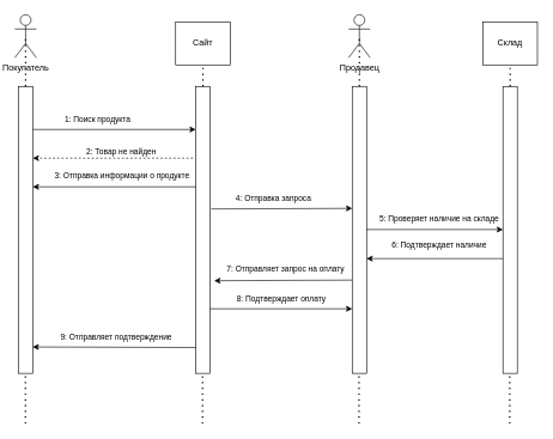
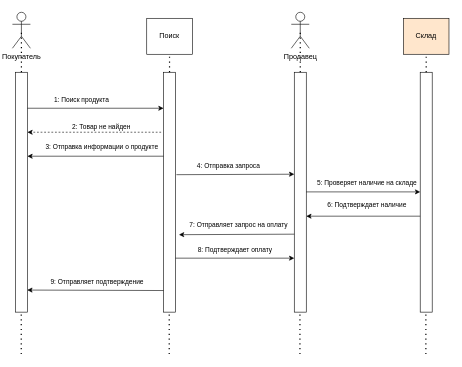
  <mxCell id="0" />
  <mxCell id="1" parent="0" />
  <mxCell id="2" value="Покупатель" style="shape=umlActor;verticalLabelPosition=bottom;verticalAlign=top;html=1;outlineConnect=0;" vertex="1" parent="1"><mxGeometry x="20" y="20" width="30" height="60" as="geometry" /></mxCell>
  <mxCell id="3" value="" style="rounded=0;whiteSpace=wrap;html=1;" vertex="1" parent="1"><mxGeometry x="25" y="120" width="20" height="400" as="geometry" /></mxCell>
  <mxCell id="4" value="" style="rounded=0;whiteSpace=wrap;html=1;" vertex="1" parent="1"><mxGeometry x="272" y="120" width="20" height="400" as="geometry" /></mxCell>
- <mxCell id="5" value="Сайт" style="rounded=0;whiteSpace=wrap;html=1;" vertex="1" parent="1"><mxGeometry x="244" y="30" width="76" height="60" as="geometry" /></mxCell>
+ <mxCell id="5" value="Поиск" style="rounded=0;whiteSpace=wrap;html=1;" vertex="1" parent="1"><mxGeometry x="244" y="30" width="76" height="60" as="geometry" /></mxCell>
  <mxCell id="6" value="" style="endArrow=classic;html=1;rounded=0;entryX=0;entryY=0.25;entryDx=0;entryDy=0;exitX=1;exitY=0.25;exitDx=0;exitDy=0;" edge="1" parent="1"><mxGeometry width="50" height="50" relative="1" as="geometry"><mxPoint x="45" y="180" as="sourcePoint" /><mxPoint x="272" y="180" as="targetPoint" /></mxGeometry></mxCell>
  <mxCell id="7" value="1: Поиск продукта" style="edgeLabel;html=1;align=center;verticalAlign=middle;resizable=0;points=[];" vertex="1" connectable="0" parent="6"><mxGeometry x="-0.277" y="-1" relative="1" as="geometry"><mxPoint x="7" y="-16" as="offset" /></mxGeometry></mxCell>
  <mxCell id="8" value="" style="endArrow=classic;html=1;rounded=0;dashed=1;" edge="1" parent="1"><mxGeometry width="50" height="50" relative="1" as="geometry"><mxPoint x="268" y="220" as="sourcePoint" /><mxPoint x="45" y="220" as="targetPoint" /></mxGeometry></mxCell>
  <mxCell id="9" value="2: Товар не найден" style="edgeLabel;html=1;align=center;verticalAlign=middle;resizable=0;points=[];" vertex="1" connectable="0" parent="8"><mxGeometry x="-0.18" y="-1" relative="1" as="geometry"><mxPoint x="-10" y="-9" as="offset" /></mxGeometry></mxCell>
  <mxCell id="10" value="" style="endArrow=classic;html=1;rounded=0;entryX=1;entryY=0.5;entryDx=0;entryDy=0;exitX=0;exitY=0.5;exitDx=0;exitDy=0;" edge="1" parent="1"><mxGeometry width="50" height="50" relative="1" as="geometry"><mxPoint x="272" y="260" as="sourcePoint" /><mxPoint x="45" y="260" as="targetPoint" /></mxGeometry></mxCell>
  <mxCell id="11" value="3: Отправка информации о продукте" style="edgeLabel;html=1;align=center;verticalAlign=middle;resizable=0;points=[];" vertex="1" connectable="0" parent="10"><mxGeometry x="-0.277" y="-1" relative="1" as="geometry"><mxPoint x="-22" y="-16" as="offset" /></mxGeometry></mxCell>
  <mxCell id="12" value="" style="rounded=0;whiteSpace=wrap;html=1;" vertex="1" parent="1"><mxGeometry x="490" y="120" width="20" height="400" as="geometry" /></mxCell>
  <mxCell id="13" value="" style="rounded=0;whiteSpace=wrap;html=1;" vertex="1" parent="1"><mxGeometry x="700" y="120" width="20" height="400" as="geometry" /></mxCell>
- <mxCell id="14" value="Склад" style="rounded=0;whiteSpace=wrap;html=1;" vertex="1" parent="1"><mxGeometry x="672" y="30" width="76" height="60" as="geometry" /></mxCell>
+ <mxCell id="14" value="Склад" style="rounded=0;whiteSpace=wrap;html=1;fillColor=#ffe6cc;" vertex="1" parent="1"><mxGeometry x="672" y="30" width="76" height="60" as="geometry" /></mxCell>
  <mxCell id="15" value="Продавец" style="shape=umlActor;verticalLabelPosition=bottom;verticalAlign=top;html=1;outlineConnect=0;" vertex="1" parent="1"><mxGeometry x="485" y="20" width="30" height="60" as="geometry" /></mxCell>
  <mxCell id="16" value="" style="endArrow=classic;html=1;rounded=0;entryX=-0.075;entryY=0.473;entryDx=0;entryDy=0;exitX=1;exitY=0.25;exitDx=0;exitDy=0;entryPerimeter=0;" edge="1" parent="1"><mxGeometry width="50" height="50" relative="1" as="geometry"><mxPoint x="293.5" y="290.8" as="sourcePoint" /><mxPoint x="490" y="290" as="targetPoint" /></mxGeometry></mxCell>
  <mxCell id="17" value="4: Отправка запроса" style="edgeLabel;html=1;align=center;verticalAlign=middle;resizable=0;points=[];" vertex="1" connectable="0" parent="16"><mxGeometry x="-0.277" y="-1" relative="1" as="geometry"><mxPoint x="15" y="-16" as="offset" /></mxGeometry></mxCell>
  <mxCell id="18" value="" style="endArrow=classic;html=1;rounded=0;entryX=0;entryY=0.525;entryDx=0;entryDy=0;entryPerimeter=0;" edge="1" parent="1"><mxGeometry width="50" height="50" relative="1" as="geometry"><mxPoint x="510" y="319.5" as="sourcePoint" /><mxPoint x="700" y="319.5" as="targetPoint" /></mxGeometry></mxCell>
  <mxCell id="19" value="5: Проверяет наличие на складе" style="edgeLabel;html=1;align=center;verticalAlign=middle;resizable=0;points=[];" vertex="1" connectable="0" parent="18"><mxGeometry x="-0.277" y="-1" relative="1" as="geometry"><mxPoint x="31" y="-16" as="offset" /></mxGeometry></mxCell>
  <mxCell id="20" value="" style="endArrow=classic;html=1;rounded=0;" edge="1" parent="1"><mxGeometry width="50" height="50" relative="1" as="geometry"><mxPoint x="700" y="360" as="sourcePoint" /><mxPoint x="510" y="360" as="targetPoint" /></mxGeometry></mxCell>
  <mxCell id="21" value="6: Подтверждает наличие" style="edgeLabel;html=1;align=center;verticalAlign=middle;resizable=0;points=[];" vertex="1" connectable="0" parent="20"><mxGeometry x="-0.277" y="-1" relative="1" as="geometry"><mxPoint x="-21" y="-19" as="offset" /></mxGeometry></mxCell>
  <mxCell id="22" value="" style="endArrow=classic;html=1;rounded=0;exitX=-0.057;exitY=0.811;exitDx=0;exitDy=0;exitPerimeter=0;entryX=1.158;entryY=0.826;entryDx=0;entryDy=0;entryPerimeter=0;" edge="1" parent="1"><mxGeometry width="50" height="50" relative="1" as="geometry"><mxPoint x="490" y="390" as="sourcePoint" /><mxPoint x="297.76" y="390.84" as="targetPoint" /></mxGeometry></mxCell>
  <mxCell id="23" value="7: Отправляет запрос на оплату" style="edgeLabel;html=1;align=center;verticalAlign=middle;resizable=0;points=[];" vertex="1" connectable="0" parent="22"><mxGeometry x="-0.277" y="-1" relative="1" as="geometry"><mxPoint x="-24" y="-16" as="offset" /></mxGeometry></mxCell>
  <mxCell id="24" value="" style="endArrow=classic;html=1;rounded=0;exitX=1;exitY=0.25;exitDx=0;exitDy=0;" edge="1" parent="1"><mxGeometry width="50" height="50" relative="1" as="geometry"><mxPoint x="292" y="430" as="sourcePoint" /><mxPoint x="490" y="430" as="targetPoint" /></mxGeometry></mxCell>
  <mxCell id="25" value="8: Подтверждает оплату" style="edgeLabel;html=1;align=center;verticalAlign=middle;resizable=0;points=[];" vertex="1" connectable="0" parent="24"><mxGeometry x="-0.277" y="-1" relative="1" as="geometry"><mxPoint x="26" y="-16" as="offset" /></mxGeometry></mxCell>
  <mxCell id="26" value="" style="endArrow=classic;html=1;rounded=0;exitX=-0.057;exitY=0.811;exitDx=0;exitDy=0;exitPerimeter=0;entryX=0.989;entryY=0.908;entryDx=0;entryDy=0;entryPerimeter=0;" edge="1" parent="1" target="3"><mxGeometry width="50" height="50" relative="1" as="geometry"><mxPoint x="272" y="484" as="sourcePoint" /><mxPoint x="46" y="487" as="targetPoint" /></mxGeometry></mxCell>
  <mxCell id="27" value="9: Отправляет подтверждение" style="edgeLabel;html=1;align=center;verticalAlign=middle;resizable=0;points=[];" vertex="1" connectable="0" parent="26"><mxGeometry x="-0.277" y="-1" relative="1" as="geometry"><mxPoint x="-30" y="-13" as="offset" /></mxGeometry></mxCell>
  <mxCell id="28" value="" style="endArrow=none;dashed=1;html=1;dashPattern=1 3;strokeWidth=2;rounded=0;exitX=0.5;exitY=0;exitDx=0;exitDy=0;entryX=0.5;entryY=0.5;entryDx=0;entryDy=0;entryPerimeter=0;" edge="1" parent="1" source="3" target="2"><mxGeometry width="50" height="50" relative="1" as="geometry"><mxPoint x="130" y="390" as="sourcePoint" /><mxPoint x="180" y="340" as="targetPoint" /></mxGeometry></mxCell>
  <mxCell id="29" value="" style="endArrow=none;dashed=1;html=1;dashPattern=1 3;strokeWidth=2;rounded=0;exitX=0.5;exitY=0;exitDx=0;exitDy=0;entryX=0.5;entryY=1;entryDx=0;entryDy=0;" edge="1" parent="1" source="13" target="14"><mxGeometry width="50" height="50" relative="1" as="geometry"><mxPoint x="790" y="160" as="sourcePoint" /><mxPoint x="790" y="90" as="targetPoint" /></mxGeometry></mxCell>
  <mxCell id="30" value="" style="endArrow=none;dashed=1;html=1;dashPattern=1 3;strokeWidth=2;rounded=0;exitX=0.5;exitY=0;exitDx=0;exitDy=0;entryX=0.5;entryY=0.5;entryDx=0;entryDy=0;entryPerimeter=0;" edge="1" parent="1" source="12" target="15"><mxGeometry width="50" height="50" relative="1" as="geometry"><mxPoint x="55" y="140" as="sourcePoint" /><mxPoint x="55" y="70" as="targetPoint" /></mxGeometry></mxCell>
  <mxCell id="31" value="" style="endArrow=none;dashed=1;html=1;dashPattern=1 3;strokeWidth=2;rounded=0;exitX=0.5;exitY=0;exitDx=0;exitDy=0;entryX=0.5;entryY=1;entryDx=0;entryDy=0;" edge="1" parent="1" source="4" target="5"><mxGeometry width="50" height="50" relative="1" as="geometry"><mxPoint x="65" y="150" as="sourcePoint" /><mxPoint x="65" y="80" as="targetPoint" /></mxGeometry></mxCell>
  <mxCell id="32" value="" style="endArrow=none;dashed=1;html=1;dashPattern=1 3;strokeWidth=2;rounded=0;exitX=0.5;exitY=0;exitDx=0;exitDy=0;entryX=0.5;entryY=0.5;entryDx=0;entryDy=0;entryPerimeter=0;" edge="1" parent="1"><mxGeometry width="50" height="50" relative="1" as="geometry"><mxPoint x="709.47" y="590" as="sourcePoint" /><mxPoint x="709.47" y="520" as="targetPoint" /></mxGeometry></mxCell>
  <mxCell id="33" value="" style="endArrow=none;dashed=1;html=1;dashPattern=1 3;strokeWidth=2;rounded=0;exitX=0.5;exitY=0;exitDx=0;exitDy=0;entryX=0.5;entryY=0.5;entryDx=0;entryDy=0;entryPerimeter=0;" edge="1" parent="1"><mxGeometry width="50" height="50" relative="1" as="geometry"><mxPoint x="499.47" y="590" as="sourcePoint" /><mxPoint x="499.47" y="520" as="targetPoint" /></mxGeometry></mxCell>
  <mxCell id="34" value="" style="endArrow=none;dashed=1;html=1;dashPattern=1 3;strokeWidth=2;rounded=0;exitX=0.5;exitY=0;exitDx=0;exitDy=0;entryX=0.5;entryY=0.5;entryDx=0;entryDy=0;entryPerimeter=0;" edge="1" parent="1"><mxGeometry width="50" height="50" relative="1" as="geometry"><mxPoint x="281.47" y="590" as="sourcePoint" /><mxPoint x="281.47" y="520" as="targetPoint" /></mxGeometry></mxCell>
  <mxCell id="35" value="" style="endArrow=none;dashed=1;html=1;dashPattern=1 3;strokeWidth=2;rounded=0;exitX=0.5;exitY=0;exitDx=0;exitDy=0;entryX=0.5;entryY=0.5;entryDx=0;entryDy=0;entryPerimeter=0;" edge="1" parent="1"><mxGeometry width="50" height="50" relative="1" as="geometry"><mxPoint x="34.71" y="590" as="sourcePoint" /><mxPoint x="34.71" y="520" as="targetPoint" /></mxGeometry></mxCell>
